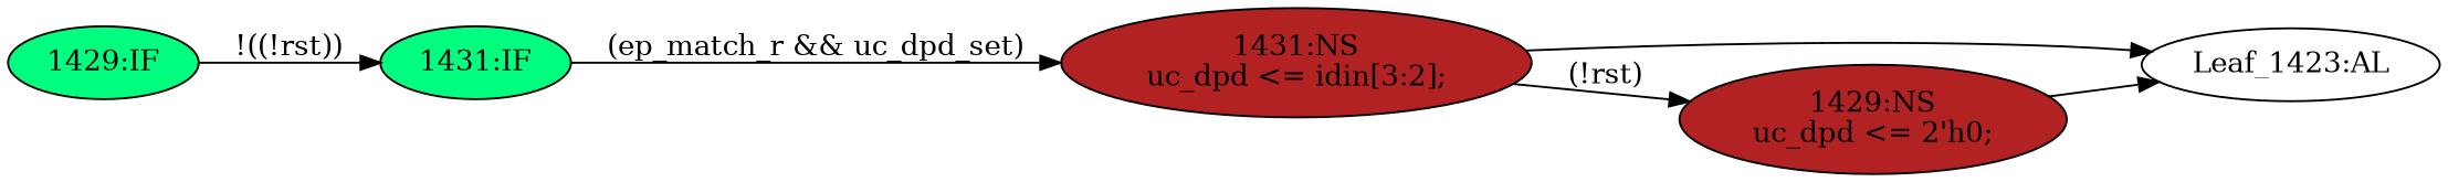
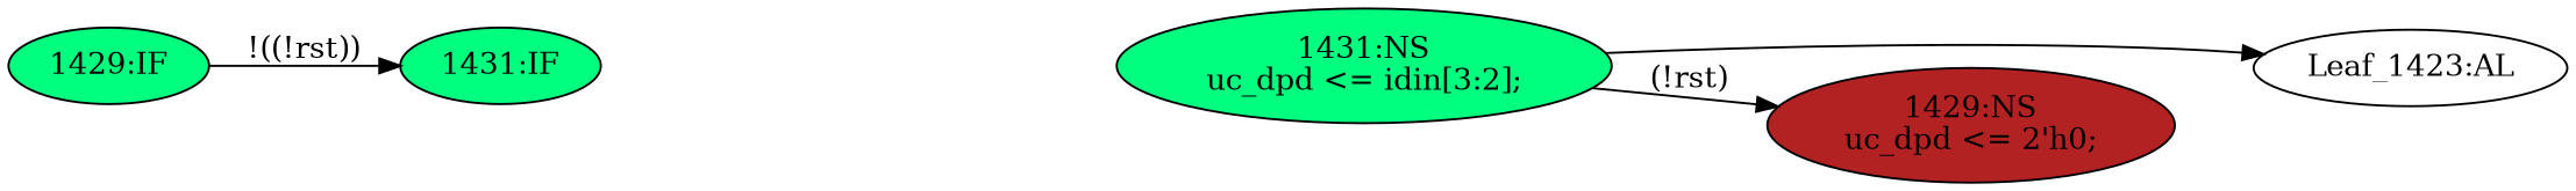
  strict digraph {
    rankdir=LR
    node [fillcolor=firebrick statements="[]" style=filled typ=NonblockingSubstitution]
    edge [cond="[]" lineno=None]
-   n1 [ast="<pyverilog.vparser.ast.NonblockingSubstitution object at 0x7f0a38eba110>" label="1431:NS\nuc_dpd <= idin[3:2];" statements="[<pyverilog.vparser.ast.NonblockingSubstitution object at 0x7f0a38eba110>]"]
+   n1 [ast="<pyverilog.vparser.ast.NonblockingSubstitution object at 0x7f0a38eba110>" fillcolor=springgreen label="1431:NS\nuc_dpd <= idin[3:2];" statements="[<pyverilog.vparser.ast.NonblockingSubstitution object at 0x7f0a38eba110>]"]
    n2 [def_var="['uc_dpd']" label="Leaf_1423:AL" fillcolor="" statements="" style="" typ=""]
    n3 [ast="<pyverilog.vparser.ast.NonblockingSubstitution object at 0x7f0a38eba3d0>" label="1429:NS\nuc_dpd <= 2'h0;" statements="[<pyverilog.vparser.ast.NonblockingSubstitution object at 0x7f0a38eba3d0>]"]
    n4 [ast="<pyverilog.vparser.ast.IfStatement object at 0x7f0a38eba0d0>" fillcolor=springgreen label="1431:IF" typ=IfStatement]
    n5 [ast="<pyverilog.vparser.ast.IfStatement object at 0x7f0a38eba690>" fillcolor=springgreen label="1429:IF" typ=IfStatement]
    n1 -> n2
    n1 -> n3 [cond="['rst']" label="(!rst)" lineno=1429]
-   n3 -> n2
-   n4 -> n1 [cond="['ep_match_r', 'uc_dpd_set']" label="(ep_match_r && uc_dpd_set)" lineno=1431]
    n5 -> n4 [cond="['rst']" label="!((!rst))" lineno=1429]
  }
